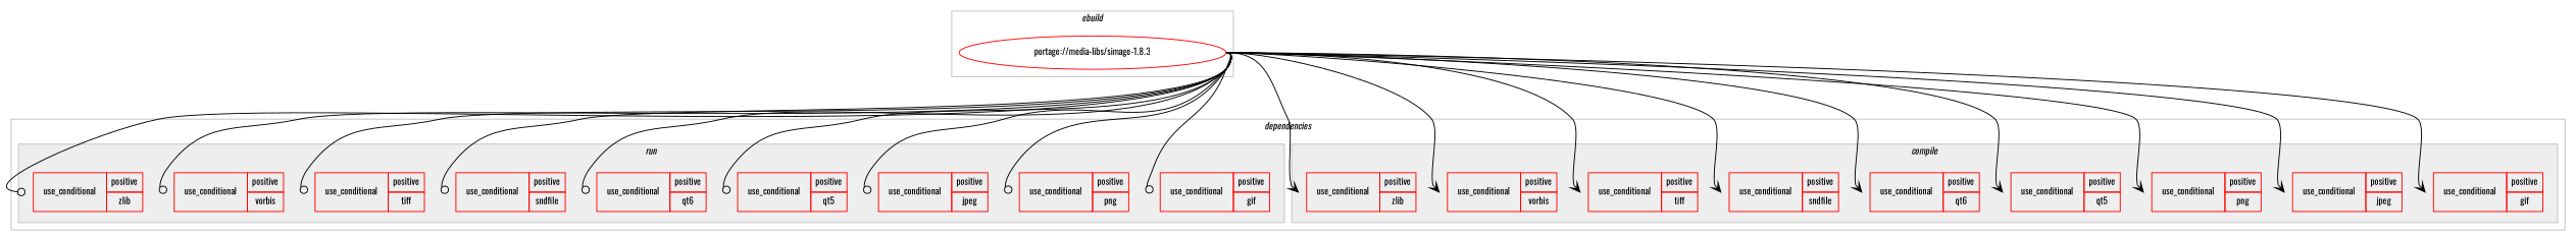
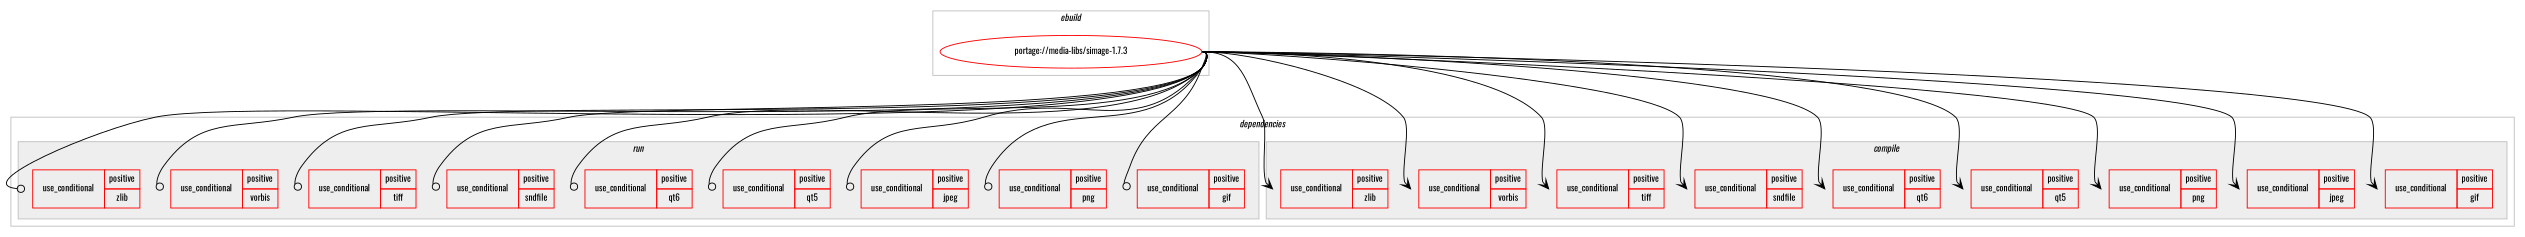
  digraph {
    compound=true
    concentrate=true
    fontname=Oswald
    fontsize=10
    newrank=true
    rankdir=TB
    ranksep=1.5
    node [color=red fontname=Oswald fontsize=10 shape=none]
    edge [arrowhead=vee headport=w style=solid tailport=e weight=20 fontname=Oswald]
-   n1 [label="portage://media-libs/simage-1.8.3" width=4 shape=""]
+   n1 [label="portage://media-libs/simage-1.7.3" width=4 shape=""]
    n2 [label=<<TABLE BORDER="0" CELLBORDER="1" CELLSPACING="0" CELLPADDING="4"><TR><TD ROWSPAN="3" CELLPADDING="10">use_conditional</TD></TR><TR><TD>positive</TD></TR><TR><TD>gif</TD></TR></TABLE>>]
    n3 [label=<<TABLE BORDER="0" CELLBORDER="1" CELLSPACING="0" CELLPADDING="4"><TR><TD ROWSPAN="3" CELLPADDING="10">use_conditional</TD></TR><TR><TD>positive</TD></TR><TR><TD>jpeg</TD></TR></TABLE>>]
    n4 [label=<<TABLE BORDER="0" CELLBORDER="1" CELLSPACING="0" CELLPADDING="4"><TR><TD ROWSPAN="3" CELLPADDING="10">use_conditional</TD></TR><TR><TD>positive</TD></TR><TR><TD>png</TD></TR></TABLE>>]
    n5 [label=<<TABLE BORDER="0" CELLBORDER="1" CELLSPACING="0" CELLPADDING="4"><TR><TD ROWSPAN="3" CELLPADDING="10">use_conditional</TD></TR><TR><TD>positive</TD></TR><TR><TD>qt5</TD></TR></TABLE>>]
    n6 [label=<<TABLE BORDER="0" CELLBORDER="1" CELLSPACING="0" CELLPADDING="4"><TR><TD ROWSPAN="3" CELLPADDING="10">use_conditional</TD></TR><TR><TD>positive</TD></TR><TR><TD>qt6</TD></TR></TABLE>>]
    n7 [label=<<TABLE BORDER="0" CELLBORDER="1" CELLSPACING="0" CELLPADDING="4"><TR><TD ROWSPAN="3" CELLPADDING="10">use_conditional</TD></TR><TR><TD>positive</TD></TR><TR><TD>sndfile</TD></TR></TABLE>>]
    n8 [label=<<TABLE BORDER="0" CELLBORDER="1" CELLSPACING="0" CELLPADDING="4"><TR><TD ROWSPAN="3" CELLPADDING="10">use_conditional</TD></TR><TR><TD>positive</TD></TR><TR><TD>tiff</TD></TR></TABLE>>]
    n9 [label=<<TABLE BORDER="0" CELLBORDER="1" CELLSPACING="0" CELLPADDING="4"><TR><TD ROWSPAN="3" CELLPADDING="10">use_conditional</TD></TR><TR><TD>positive</TD></TR><TR><TD>vorbis</TD></TR></TABLE>>]
    n10 [label=<<TABLE BORDER="0" CELLBORDER="1" CELLSPACING="0" CELLPADDING="4"><TR><TD ROWSPAN="3" CELLPADDING="10">use_conditional</TD></TR><TR><TD>positive</TD></TR><TR><TD>zlib</TD></TR></TABLE>>]
    n11 [label=<<TABLE BORDER="0" CELLBORDER="1" CELLSPACING="0" CELLPADDING="4"><TR><TD ROWSPAN="3" CELLPADDING="10">use_conditional</TD></TR><TR><TD>positive</TD></TR><TR><TD>gif</TD></TR></TABLE>>]
    n12 [label=<<TABLE BORDER="0" CELLBORDER="1" CELLSPACING="0" CELLPADDING="4"><TR><TD ROWSPAN="3" CELLPADDING="10">use_conditional</TD></TR><TR><TD>positive</TD></TR><TR><TD>png</TD></TR></TABLE>>]
    n13 [label=<<TABLE BORDER="0" CELLBORDER="1" CELLSPACING="0" CELLPADDING="4"><TR><TD ROWSPAN="3" CELLPADDING="10">use_conditional</TD></TR><TR><TD>positive</TD></TR><TR><TD>jpeg</TD></TR></TABLE>>]
    n14 [label=<<TABLE BORDER="0" CELLBORDER="1" CELLSPACING="0" CELLPADDING="4"><TR><TD ROWSPAN="3" CELLPADDING="10">use_conditional</TD></TR><TR><TD>positive</TD></TR><TR><TD>qt5</TD></TR></TABLE>>]
    n15 [label=<<TABLE BORDER="0" CELLBORDER="1" CELLSPACING="0" CELLPADDING="4"><TR><TD ROWSPAN="3" CELLPADDING="10">use_conditional</TD></TR><TR><TD>positive</TD></TR><TR><TD>qt6</TD></TR></TABLE>>]
    n16 [label=<<TABLE BORDER="0" CELLBORDER="1" CELLSPACING="0" CELLPADDING="4"><TR><TD ROWSPAN="3" CELLPADDING="10">use_conditional</TD></TR><TR><TD>positive</TD></TR><TR><TD>sndfile</TD></TR></TABLE>>]
    n17 [label=<<TABLE BORDER="0" CELLBORDER="1" CELLSPACING="0" CELLPADDING="4"><TR><TD ROWSPAN="3" CELLPADDING="10">use_conditional</TD></TR><TR><TD>positive</TD></TR><TR><TD>tiff</TD></TR></TABLE>>]
    n18 [label=<<TABLE BORDER="0" CELLBORDER="1" CELLSPACING="0" CELLPADDING="4"><TR><TD ROWSPAN="3" CELLPADDING="10">use_conditional</TD></TR><TR><TD>positive</TD></TR><TR><TD>vorbis</TD></TR></TABLE>>]
    n19 [label=<<TABLE BORDER="0" CELLBORDER="1" CELLSPACING="0" CELLPADDING="4"><TR><TD ROWSPAN="3" CELLPADDING="10">use_conditional</TD></TR><TR><TD>positive</TD></TR><TR><TD>zlib</TD></TR></TABLE>>]
    subgraph cluster_1 {
      color=gray
      label=<<i>ebuild</i>>
      rank=same
      n1
    }
    subgraph cluster_2 {
      color=gray
      label=<<i>dependencies</i>>
      subgraph cluster_3 {
        color=gray
        fillcolor="#eeeeee"
        label=<<i>compile</i>>
        style=filled
        subgraph sub_4 {
          color=gray
          fillcolor="#eeeeee"
          label=<<i>compile</i>>
          style=filled
          n2
        }
        subgraph sub_5 {
          color=gray
          fillcolor="#eeeeee"
          label=<<i>compile</i>>
          style=filled
          n3
        }
        subgraph sub_6 {
          color=gray
          fillcolor="#eeeeee"
          label=<<i>compile</i>>
          style=filled
          n4
        }
        subgraph sub_7 {
          color=gray
          fillcolor="#eeeeee"
          label=<<i>compile</i>>
          style=filled
          n5
        }
        subgraph sub_8 {
          color=gray
          fillcolor="#eeeeee"
          label=<<i>compile</i>>
          style=filled
          n6
        }
        subgraph sub_9 {
          color=gray
          fillcolor="#eeeeee"
          label=<<i>compile</i>>
          style=filled
          n7
        }
        subgraph sub_10 {
          color=gray
          fillcolor="#eeeeee"
          label=<<i>compile</i>>
          style=filled
          n8
        }
        subgraph sub_11 {
          color=gray
          fillcolor="#eeeeee"
          label=<<i>compile</i>>
          style=filled
          n9
        }
        subgraph sub_12 {
          color=gray
          fillcolor="#eeeeee"
          label=<<i>compile</i>>
          style=filled
          n10
        }
      }
      subgraph cluster_13 {
        color=gray
        fillcolor="#eeeeee"
        label=<<i>compile and run</i>>
        style=filled
      }
      subgraph cluster_14 {
        color=gray
        fillcolor="#eeeeee"
        label=<<i>run</i>>
        style=filled
        subgraph sub_15 {
          color=gray
          fillcolor="#eeeeee"
          label=<<i>run</i>>
          style=filled
          n11
        }
        subgraph sub_16 {
          color=gray
          fillcolor="#eeeeee"
          label=<<i>run</i>>
          style=filled
          n12
        }
        subgraph sub_17 {
          color=gray
          fillcolor="#eeeeee"
          label=<<i>run</i>>
          style=filled
          n13
        }
        subgraph sub_18 {
          color=gray
          fillcolor="#eeeeee"
          label=<<i>run</i>>
          style=filled
          n14
        }
        subgraph sub_19 {
          color=gray
          fillcolor="#eeeeee"
          label=<<i>run</i>>
          style=filled
          n15
        }
        subgraph sub_20 {
          color=gray
          fillcolor="#eeeeee"
          label=<<i>run</i>>
          style=filled
          n16
        }
        subgraph sub_21 {
          color=gray
          fillcolor="#eeeeee"
          label=<<i>run</i>>
          style=filled
          n17
        }
        subgraph sub_22 {
          color=gray
          fillcolor="#eeeeee"
          label=<<i>run</i>>
          style=filled
          n18
        }
        subgraph sub_23 {
          color=gray
          fillcolor="#eeeeee"
          label=<<i>run</i>>
          style=filled
          n19
        }
      }
    }
    subgraph cluster_24 {
      color=gray
      label=<<i>candidates</i>>
      rank=same
    }
    n1 -> n2
    n1 -> n3
    n1 -> n4
    n1 -> n5
    n1 -> n6
    n1 -> n7
    n1 -> n8
    n1 -> n9
    n1 -> n10
    n1 -> n11 [arrowhead=odot]
    n1 -> n12 [arrowhead=odot]
    n1 -> n13 [arrowhead=odot]
    n1 -> n14 [arrowhead=odot]
    n1 -> n15 [arrowhead=odot]
    n1 -> n16 [arrowhead=odot]
    n1 -> n17 [arrowhead=odot]
    n1 -> n18 [arrowhead=odot]
    n1 -> n19 [arrowhead=odot]
  }
